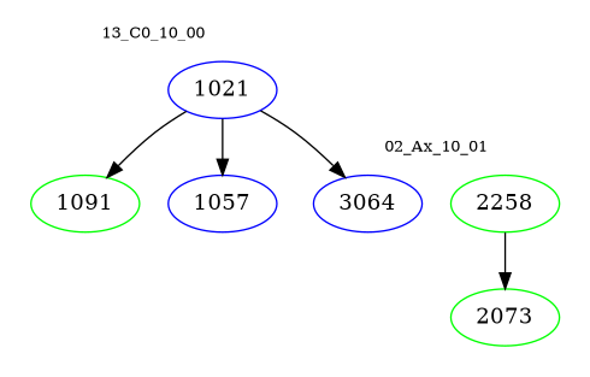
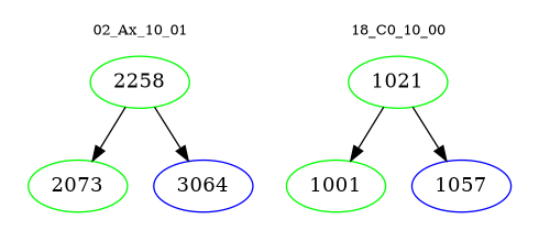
  digraph {
    node [color=green]
    edge [color=black]
    n1 [label=2258]
    n2 [label=2073]
    n3 [color=blue label=3064]
-   n4 [color=blue label=1021]
-   n5 [label=1091]
+   n4 [label=1021]
+   n5 [label=1001]
    n6 [color=blue label=1057]
    subgraph cluster_1 {
      color=white
      fontsize=10
      label="02_Ax_10_01"
      n1
      n2
      n3
    }
    subgraph cluster_2 {
      color=white
      fontsize=10
-     label="13_C0_10_00"
+     label="18_C0_10_00"
      n4
      n5
      n6
    }
    n1 -> n2
-   n4 -> n3
+   n1 -> n3
    n4 -> n5
    n4 -> n6
  }
